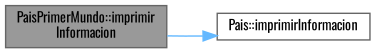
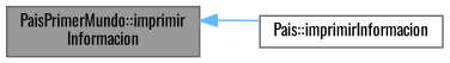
  digraph {
    rankdir=LR
    fontname=Oswald
    node [fontname=Oswald fontsize=10 shape=box style=filled]
    n1 [color=gray40 fillcolor=grey60 fontcolor=black height=0.2 label="PaisPrimerMundo::imprimir\lInformacion" width=0.4]
    n2 [color=grey40 fillcolor=white height=0.2 label="Pais::imprimirInformacion" width=0.4]
-   n1 -> n2 [color=steelblue1 fontname=Oswald fontsize=10 labelfontname=Helvetica labelfontsize=10 style=solid]
+   n2 -> n1 [color=steelblue1 fontname=Oswald fontsize=10 labelfontname=Helvetica labelfontsize=10 style=solid]
  }
